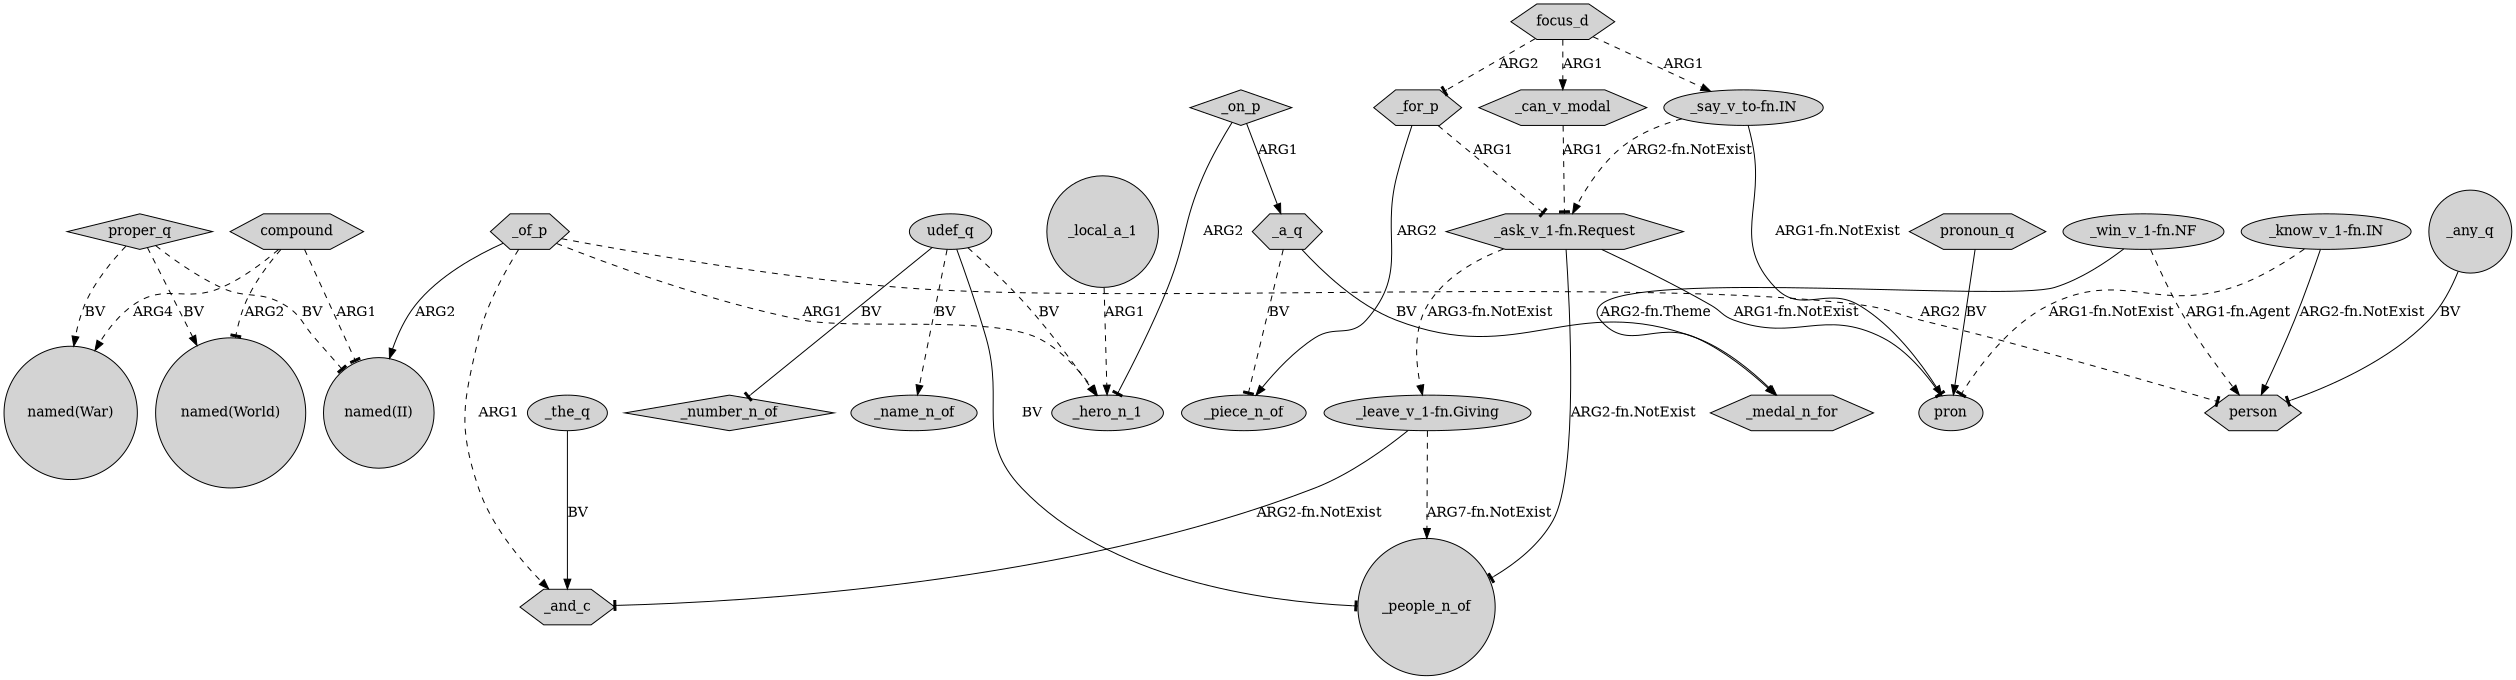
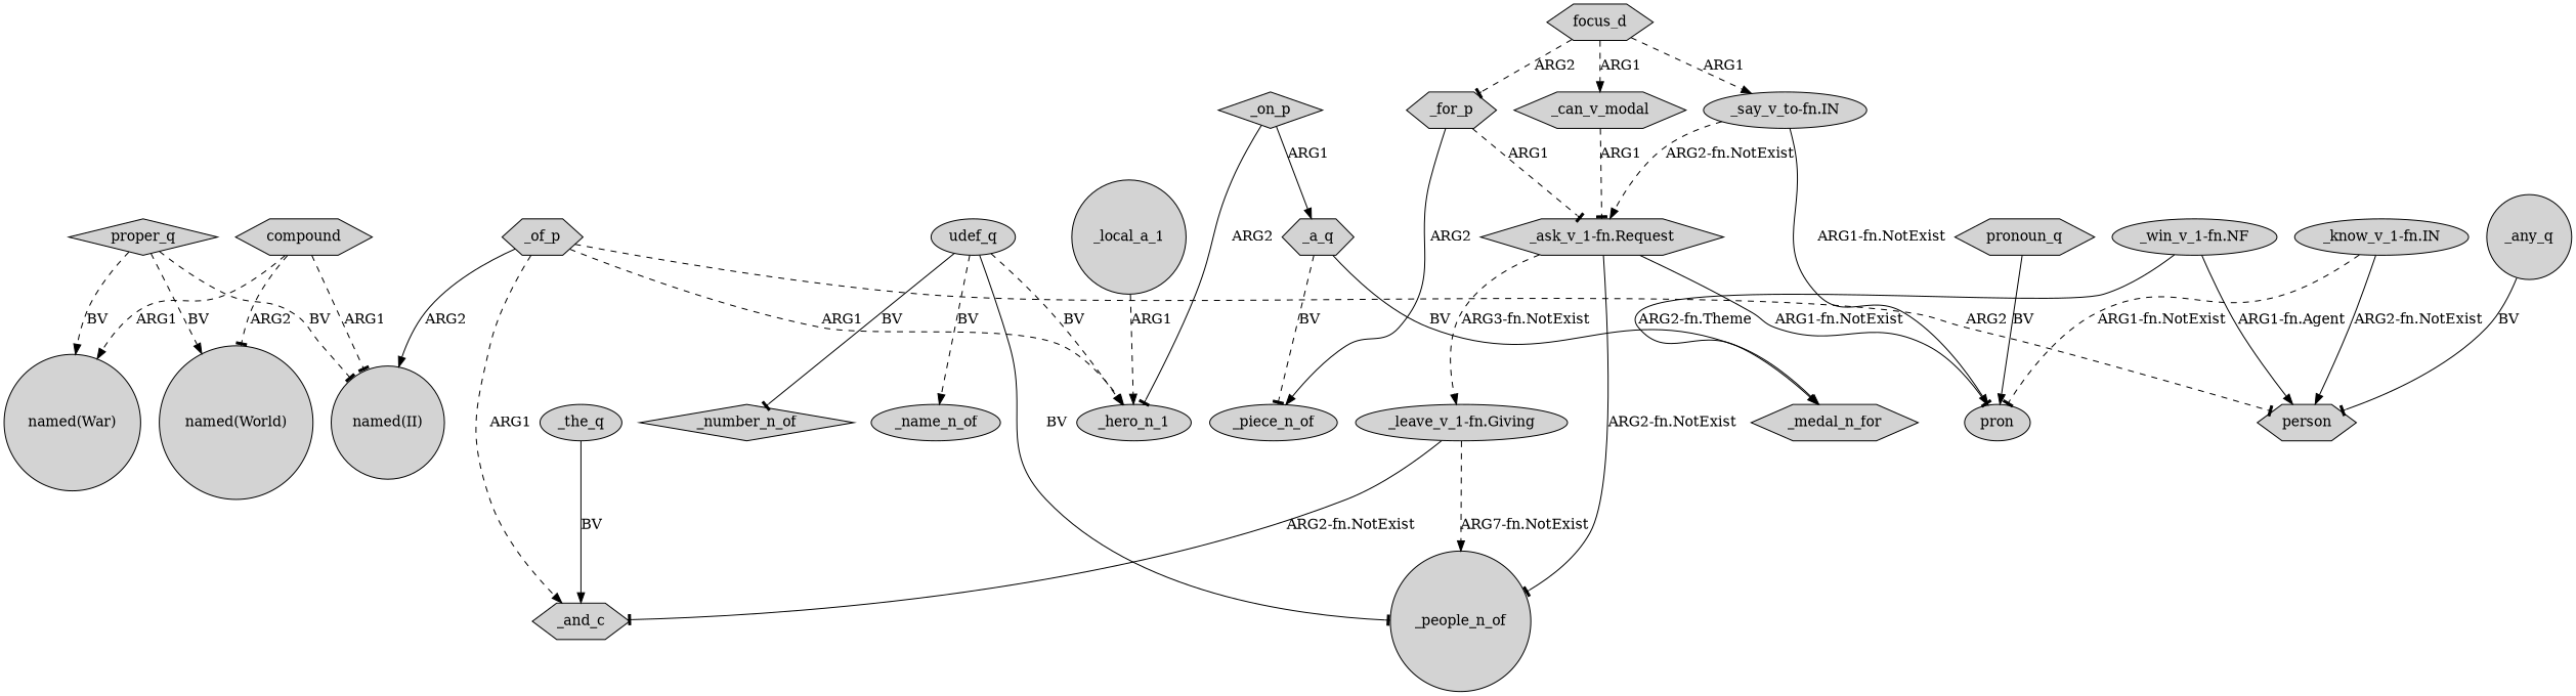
  digraph {
    node [shape=hexagon style=filled]
    edge [arrowhead=normal style=dashed]
    "named(II)" [shape=circle]
    compound
    "named(World)" [shape=circle]
    "named(War)" [shape=circle]
    _the_q [shape=ellipse]
    _and_c
    _of_p
    _hero_n_1 [shape=ellipse]
    person
    udef_q [shape=ellipse]
    _number_n_of [shape=diamond]
    _people_n_of [shape=circle]
    _name_n_of [shape=ellipse]
    _local_a_1 [shape=circle]
    proper_q [shape=diamond]
    "_ask_v_1-fn.Request"
    "_leave_v_1-fn.Giving" [shape=ellipse]
    pron [shape=ellipse]
    "_say_v_to-fn.IN" [shape=ellipse]
    _can_v_modal
    _on_p [shape=diamond]
    _a_q
    _piece_n_of [shape=ellipse]
    "_win_v_1-fn.NF" [shape=ellipse]
    _medal_n_for
    focus_d
    _for_p
    pronoun_q
    "_know_v_1-fn.IN" [shape=ellipse]
    _any_q [shape=circle]
    compound -> "named(II)" [arrowhead=tee label=ARG1]
    compound -> "named(World)" [arrowhead=tee label=ARG2]
-   compound -> "named(War)" [label=ARG4]
+   compound -> "named(War)" [label=ARG1]
    _the_q -> _and_c [label=BV style=solid]
    _of_p -> "named(II)" [label=ARG2 style=solid]
    _of_p -> _and_c [label=ARG1]
    _of_p -> _hero_n_1 [label=ARG1]
    _of_p -> person [arrowhead=tee label=ARG2]
    udef_q -> _hero_n_1 [label=BV]
    udef_q -> _number_n_of [arrowhead=tee label=BV style=solid]
    udef_q -> _people_n_of [arrowhead=tee label=BV style=solid]
    udef_q -> _name_n_of [label=BV]
    _local_a_1 -> _hero_n_1 [label=ARG1]
    proper_q -> "named(II)" [arrowhead=tee label=BV]
    proper_q -> "named(World)" [label=BV]
    proper_q -> "named(War)" [label=BV]
    "_ask_v_1-fn.Request" -> _people_n_of [arrowhead=tee label="ARG2-fn.NotExist" style=solid]
    "_ask_v_1-fn.Request" -> "_leave_v_1-fn.Giving" [label="ARG3-fn.NotExist"]
    "_ask_v_1-fn.Request" -> pron [arrowhead=tee label="ARG1-fn.NotExist" style=solid]
    "_leave_v_1-fn.Giving" -> _and_c [arrowhead=tee label="ARG2-fn.NotExist" style=solid]
    "_leave_v_1-fn.Giving" -> _people_n_of [label="ARG7-fn.NotExist"]
    "_say_v_to-fn.IN" -> "_ask_v_1-fn.Request" [label="ARG2-fn.NotExist"]
    "_say_v_to-fn.IN" -> pron [label="ARG1-fn.NotExist" style=solid]
    _can_v_modal -> "_ask_v_1-fn.Request" [arrowhead=tee label=ARG1]
    _on_p -> _hero_n_1 [arrowhead=tee label=ARG2 style=solid]
    _on_p -> _a_q [label=ARG1 style=solid]
    _a_q -> _piece_n_of [arrowhead=tee label=BV]
    _a_q -> _medal_n_for [label=BV style=solid]
-   "_win_v_1-fn.NF" -> person [label="ARG1-fn.Agent"]
+   "_win_v_1-fn.NF" -> person [label="ARG1-fn.Agent" style=solid]
    "_win_v_1-fn.NF" -> _medal_n_for [label="ARG2-fn.Theme" style=solid]
    focus_d -> "_say_v_to-fn.IN" [label=ARG1]
    focus_d -> _can_v_modal [label=ARG1]
    focus_d -> _for_p [arrowhead=tee label=ARG2]
    _for_p -> "_ask_v_1-fn.Request" [arrowhead=tee label=ARG1]
    _for_p -> _piece_n_of [label=ARG2 style=solid]
    pronoun_q -> pron [label=BV style=solid]
    "_know_v_1-fn.IN" -> person [label="ARG2-fn.NotExist" style=solid]
    "_know_v_1-fn.IN" -> pron [arrowhead=tee label="ARG1-fn.NotExist"]
    _any_q -> person [arrowhead=tee label=BV style=solid]
  }
